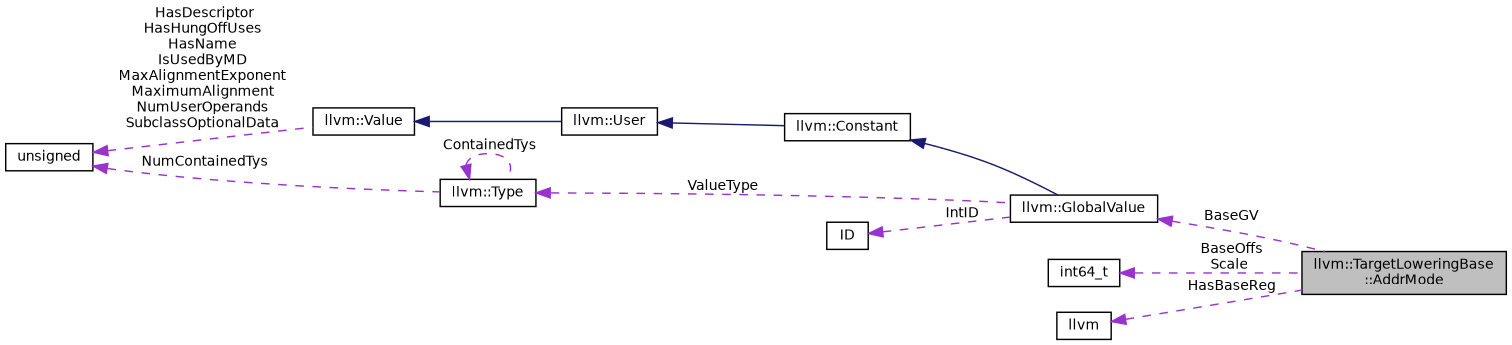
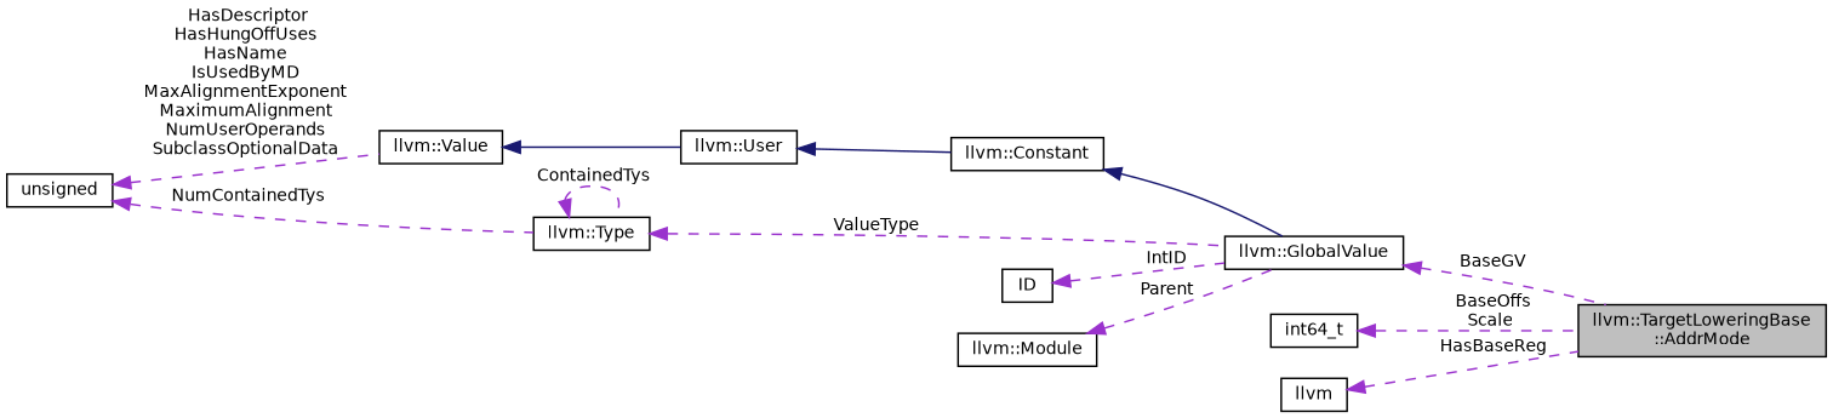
  digraph {
    rankdir=LR
    node [color=black fontname=Helvetica fontsize=10 shape=box]
    edge [color=darkorchid3 dir=back fontname=Helvetica fontsize=10 labelfontname=Helvetica labelfontsize=10 style=dashed]
    n1 [fillcolor=grey75 fontcolor=black height=0.2 label="llvm::TargetLoweringBase\l::AddrMode" style=filled width=0.4]
    n2 [height=0.2 label="llvm::GlobalValue" width=0.4]
    n3 [height=0.2 label="llvm::Constant" width=0.4]
    n4 [height=0.2 label="llvm::User" width=0.4]
    n5 [height=0.2 label="llvm::Value" width=0.4]
    n6 [height=0.2 label=unsigned width=0.4]
    n7 [height=0.2 label="llvm::Type" width=0.4]
    n8 [height=0.2 label=ID width=0.4]
+   n9 [height=0.2 label="llvm::Module" width=0.4]
    n10 [height=0.2 label=int64_t width=0.4]
    n11 [height=0.2 label=llvm width=0.4]
    n2 -> n1 [label=" BaseGV"]
    n3 -> n2 [color=midnightblue style=solid]
    n4 -> n3 [color=midnightblue style=solid]
    n5 -> n4 [color=midnightblue style=solid]
    n6 -> n5 [label=" HasDescriptor\nHasHungOffUses\nHasName\nIsUsedByMD\nMaxAlignmentExponent\nMaximumAlignment\nNumUserOperands\nSubclassOptionalData"]
    n6 -> n7 [label=" NumContainedTys"]
    n7 -> n2 [label=" ValueType"]
    n7 -> n7 [label=" ContainedTys"]
    n8 -> n2 [label=" IntID"]
+   n9 -> n2 [label=" Parent"]
    n10 -> n1 [label=" BaseOffs\nScale"]
    n11 -> n1 [label=" HasBaseReg"]
  }
